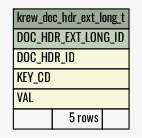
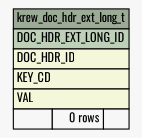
  digraph {
    bgcolor="#f7f7f7"
    fontname=Oswald
    fontsize=11
    nodesep=0.18
    rankdir=TB
    ranksep=0.46
-   n1 [fontname=Oswald fontsize=11 label=<     <TABLE BORDER="0" CELLBORDER="1" CELLSPACING="0" BGCOLOR="#ffffff">       <TR><TD COLSPAN="3" BGCOLOR="#9bab96" ALIGN="CENTER">krew_doc_hdr_ext_long_t</TD></TR>       <TR><TD PORT="DOC_HDR_EXT_LONG_ID" COLSPAN="3" BGCOLOR="#bed1b8" ALIGN="LEFT">DOC_HDR_EXT_LONG_ID</TD></TR>       <TR><TD PORT="DOC_HDR_ID" COLSPAN="3" BGCOLOR="#f4f7da" ALIGN="LEFT">DOC_HDR_ID</TD></TR>       <TR><TD PORT="KEY_CD" COLSPAN="3" BGCOLOR="#f4f7da" ALIGN="LEFT">KEY_CD</TD></TR>       <TR><TD PORT="VAL" COLSPAN="3" BGCOLOR="#f4f7da" ALIGN="LEFT">VAL</TD></TR>       <TR><TD ALIGN="LEFT" BGCOLOR="#f7f7f7">  </TD><TD ALIGN="RIGHT" BGCOLOR="#f7f7f7">5 rows</TD><TD ALIGN="RIGHT" BGCOLOR="#f7f7f7">  </TD></TR>     </TABLE>> shape=plaintext]
+   n1 [fontname=Oswald fontsize=11 label=<     <TABLE BORDER="0" CELLBORDER="1" CELLSPACING="0" BGCOLOR="#ffffff">       <TR><TD COLSPAN="3" BGCOLOR="#9bab96" ALIGN="CENTER">krew_doc_hdr_ext_long_t</TD></TR>       <TR><TD PORT="DOC_HDR_EXT_LONG_ID" COLSPAN="3" BGCOLOR="#bed1b8" ALIGN="LEFT">DOC_HDR_EXT_LONG_ID</TD></TR>       <TR><TD PORT="DOC_HDR_ID" COLSPAN="3" BGCOLOR="#f4f7da" ALIGN="LEFT">DOC_HDR_ID</TD></TR>       <TR><TD PORT="KEY_CD" COLSPAN="3" BGCOLOR="#f4f7da" ALIGN="LEFT">KEY_CD</TD></TR>       <TR><TD PORT="VAL" COLSPAN="3" BGCOLOR="#f4f7da" ALIGN="LEFT">VAL</TD></TR>       <TR><TD ALIGN="LEFT" BGCOLOR="#f7f7f7">  </TD><TD ALIGN="RIGHT" BGCOLOR="#f7f7f7">0 rows</TD><TD ALIGN="RIGHT" BGCOLOR="#f7f7f7">  </TD></TR>     </TABLE>> shape=plaintext]
  }
